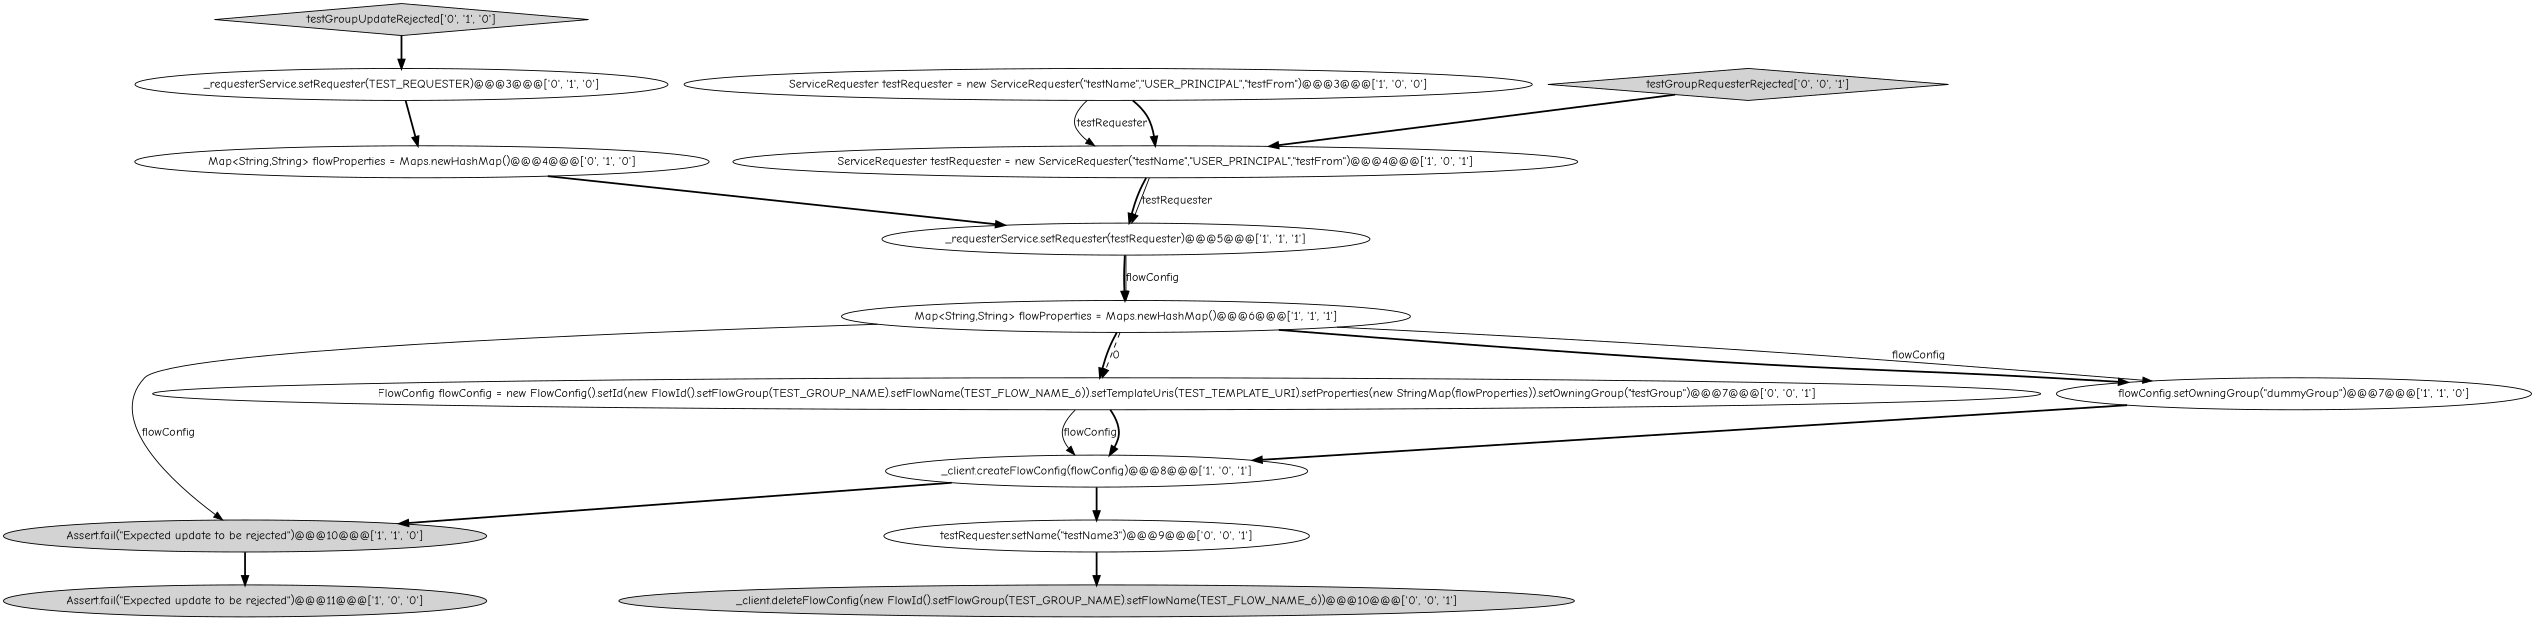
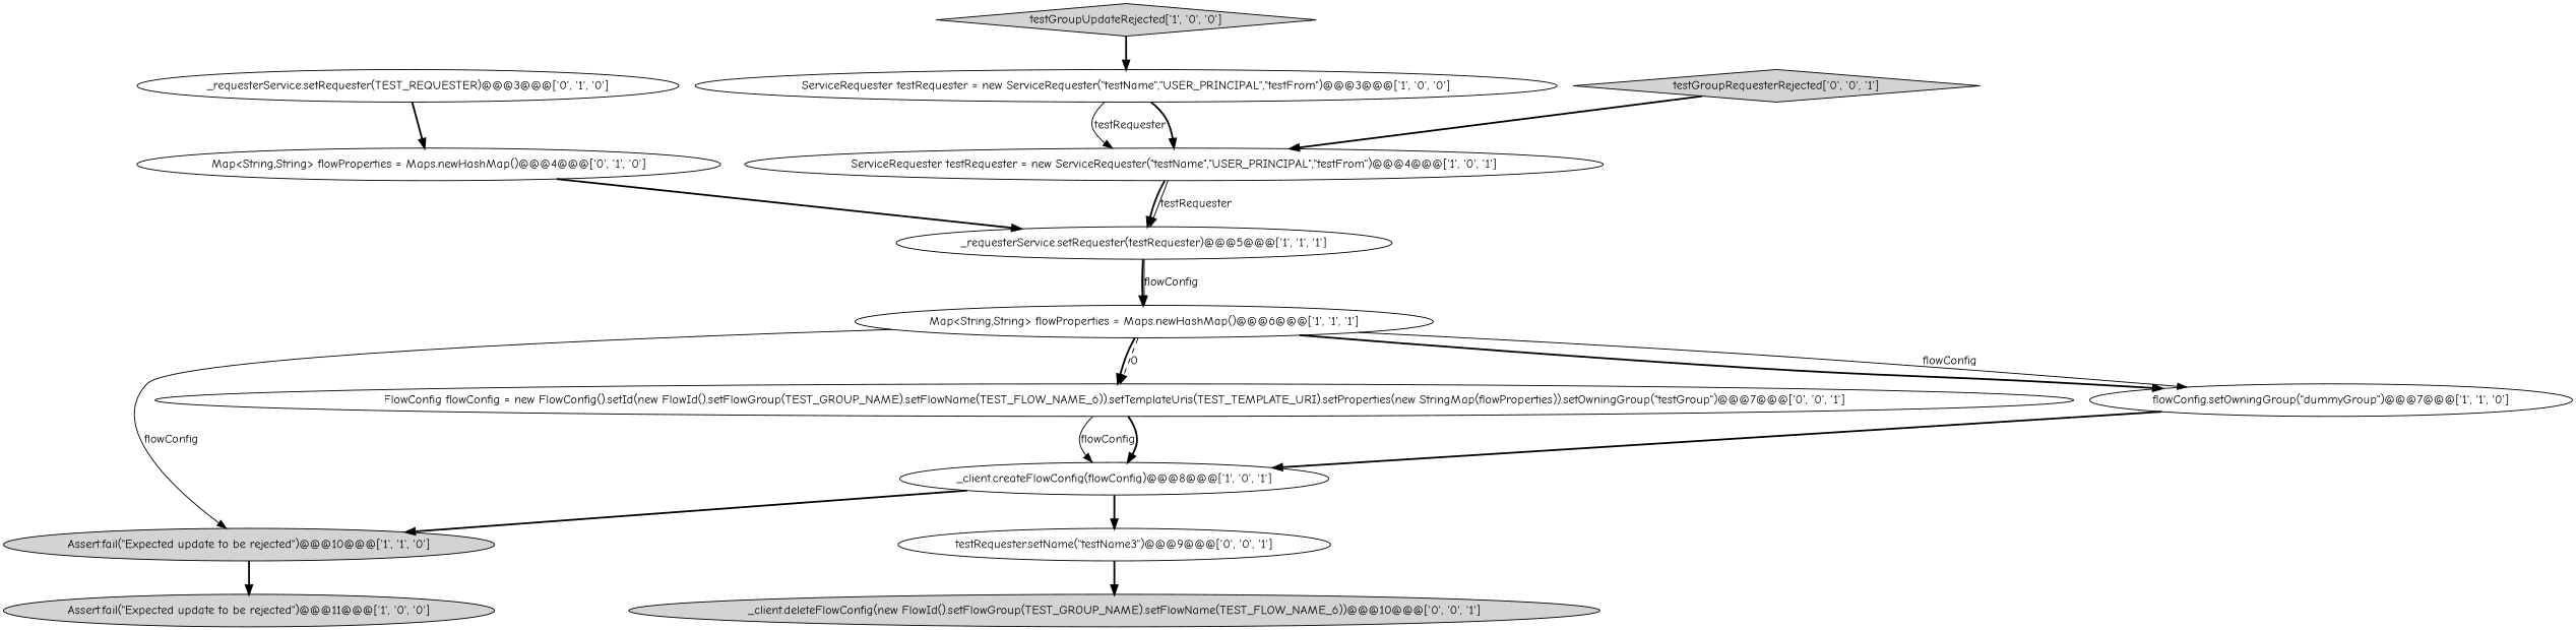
  digraph {
    fontname="Comic Neue"
    node [fillcolor=white fontname="Comic Neue" shape=ellipse style=filled]
    edge [fontname="Comic Neue" style=bold]
    n1 [label="ServiceRequester testRequester = new ServiceRequester(\"testName\",\"USER_PRINCIPAL\",\"testFrom\")@@@3@@@['1', '0', '0']"]
    n2 [label="ServiceRequester testRequester = new ServiceRequester(\"testName\",\"USER_PRINCIPAL\",\"testFrom\")@@@4@@@['1', '0', '1']"]
    n3 [label="_requesterService.setRequester(testRequester)@@@5@@@['1', '1', '1']"]
    n4 [label="Map<String,String> flowProperties = Maps.newHashMap()@@@4@@@['0', '1', '0']"]
    n5 [label="Map<String,String> flowProperties = Maps.newHashMap()@@@6@@@['1', '1', '1']"]
    n6 [fillcolor=lightgray label="_client.deleteFlowConfig(new FlowId().setFlowGroup(TEST_GROUP_NAME).setFlowName(TEST_FLOW_NAME_6))@@@10@@@['0', '0', '1']"]
    n7 [label="flowConfig.setOwningGroup(\"dummyGroup\")@@@7@@@['1', '1', '0']"]
    n8 [label="_client.createFlowConfig(flowConfig)@@@8@@@['1', '0', '1']"]
    n9 [label="testRequester.setName(\"testName3\")@@@9@@@['0', '0', '1']"]
    n10 [fillcolor=lightgray label="Assert.fail(\"Expected update to be rejected\")@@@10@@@['1', '1', '0']"]
-   n11 [fillcolor=lightgray label="testGroupUpdateRejected['0', '1', '0']" shape=diamond]
    n12 [label="_requesterService.setRequester(TEST_REQUESTER)@@@3@@@['0', '1', '0']"]
    n13 [fillcolor=lightgray label="Assert.fail(\"Expected update to be rejected\")@@@11@@@['1', '0', '0']"]
    n14 [label="FlowConfig flowConfig = new FlowConfig().setId(new FlowId().setFlowGroup(TEST_GROUP_NAME).setFlowName(TEST_FLOW_NAME_6)).setTemplateUris(TEST_TEMPLATE_URI).setProperties(new StringMap(flowProperties)).setOwningGroup(\"testGroup\")@@@7@@@['0', '0', '1']"]
+   n15 [fillcolor=lightgray label="testGroupUpdateRejected['1', '0', '0']" shape=diamond]
    n16 [fillcolor=lightgray label="testGroupRequesterRejected['0', '0', '1']" shape=diamond]
    n1 -> n2 [label=testRequester style=solid]
    n1 -> n2
    n2 -> n3 [label=testRequester style=solid]
    n2 -> n3
    n3 -> n5
    n3 -> n5 [label=flowConfig style=solid]
    n4 -> n3
    n5 -> n7 [label=flowConfig style=solid]
    n5 -> n7
    n5 -> n10 [label=flowConfig style=solid]
    n5 -> n14 [label=0 style=dashed]
    n5 -> n14
    n7 -> n8
    n8 -> n9
    n8 -> n10
    n9 -> n6
    n10 -> n13
-   n11 -> n12
    n12 -> n4
    n14 -> n8 [label=flowConfig style=solid]
    n14 -> n8
+   n15 -> n1
    n16 -> n2
  }
